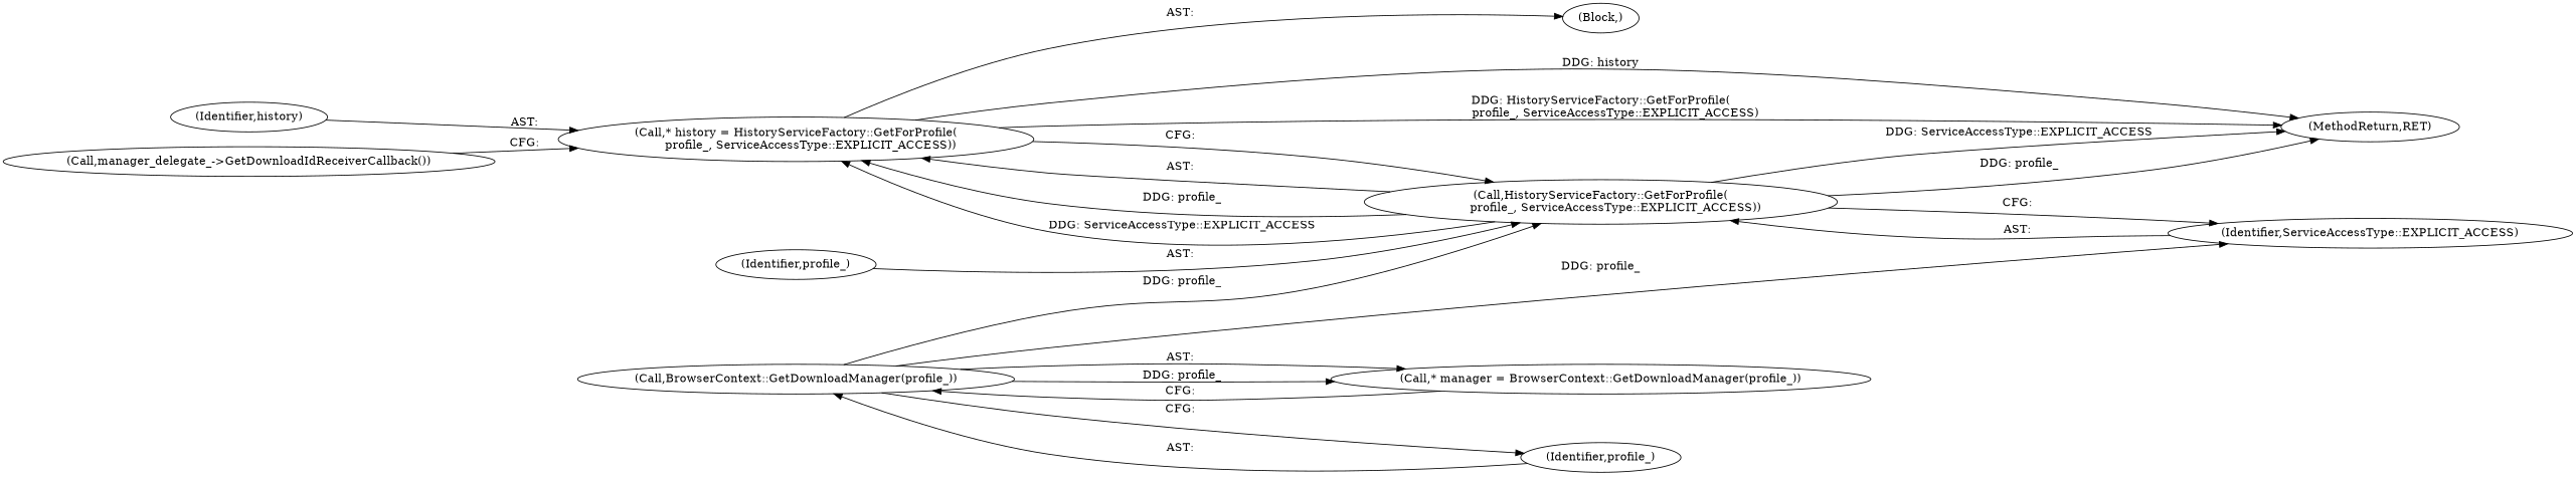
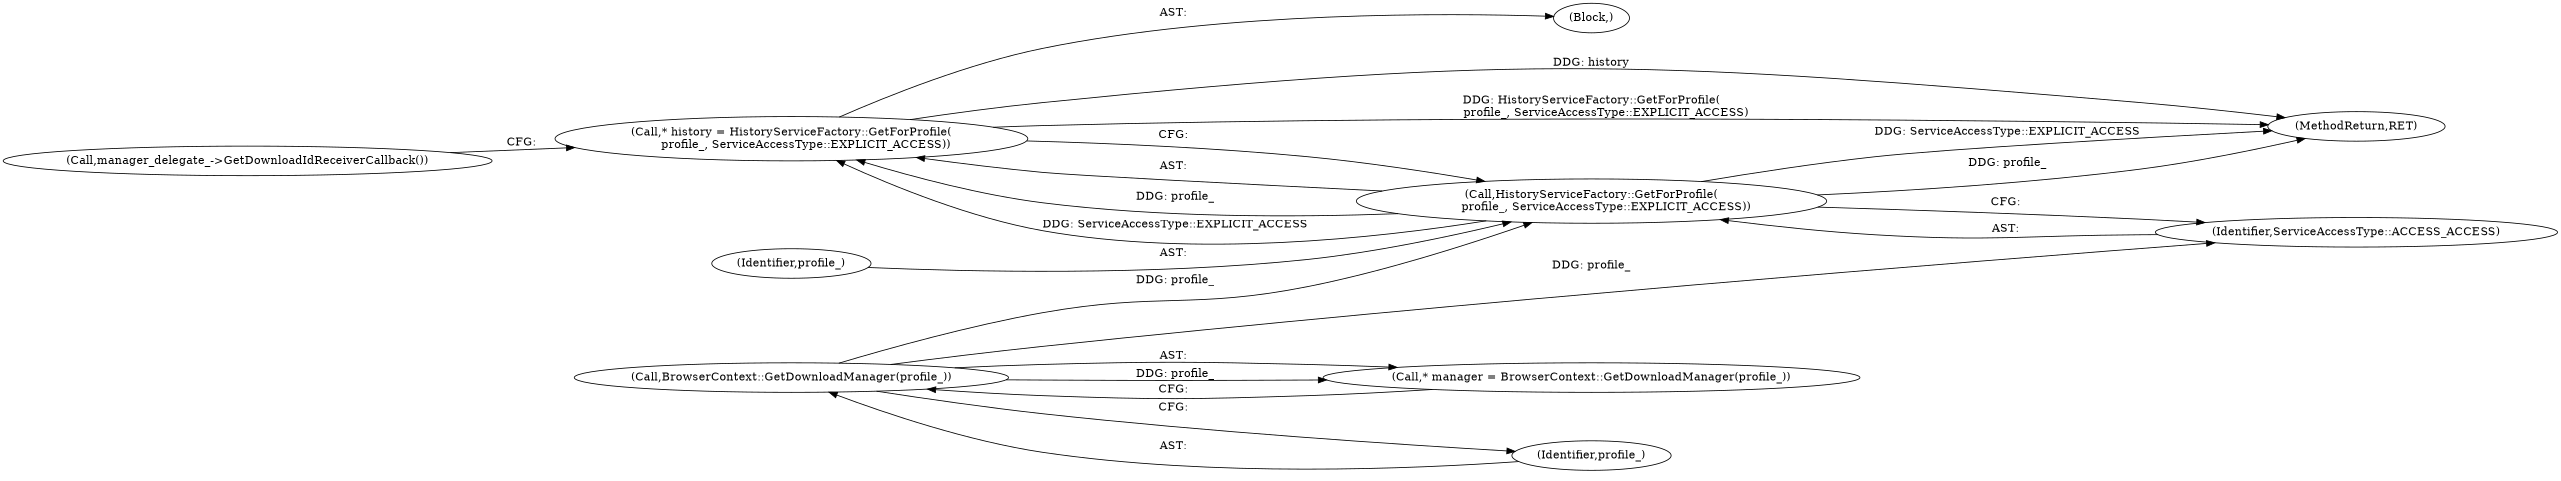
  digraph {
    rankdir=LR
    n1 [label="(Call,* history = HistoryServiceFactory::GetForProfile(\n        profile_, ServiceAccessType::EXPLICIT_ACCESS))"]
    n2 [label="(Call,HistoryServiceFactory::GetForProfile(\n        profile_, ServiceAccessType::EXPLICIT_ACCESS))"]
    n3 [label="(MethodReturn,RET)"]
    n4 [label="(Block,)"]
-   n5 [label="(Identifier,ServiceAccessType::EXPLICIT_ACCESS)"]
+   n5 [label="(Identifier,ServiceAccessType::ACCESS_ACCESS)"]
    n6 [label="(Call,BrowserContext::GetDownloadManager(profile_))"]
    n7 [label="(Call,* manager = BrowserContext::GetDownloadManager(profile_))"]
    n8 [label="(Identifier,profile_)"]
    n9 [label="(Identifier,profile_)"]
-   n10 [label="(Identifier,history)"]
    n11 [label="(Call,manager_delegate_->GetDownloadIdReceiverCallback())"]
    n1 -> n2 [label="CFG: "]
    n1 -> n3 [label="DDG: history"]
    n1 -> n3 [label="DDG: HistoryServiceFactory::GetForProfile(\n        profile_, ServiceAccessType::EXPLICIT_ACCESS)"]
    n1 -> n4 [label="AST: "]
    n2 -> n1 [label="AST: "]
    n2 -> n1 [label="DDG: profile_"]
    n2 -> n1 [label="DDG: ServiceAccessType::EXPLICIT_ACCESS"]
    n2 -> n3 [label="DDG: profile_"]
    n2 -> n3 [label="DDG: ServiceAccessType::EXPLICIT_ACCESS"]
    n2 -> n5 [label="CFG: "]
    n5 -> n2 [label="AST: "]
    n6 -> n2 [label="DDG: profile_"]
    n6 -> n5 [label="DDG: profile_"]
    n6 -> n7 [label="AST: "]
    n6 -> n7 [label="DDG: profile_"]
    n6 -> n8 [label="CFG: "]
    n7 -> n6 [label="CFG: "]
    n8 -> n6 [label="AST: "]
    n9 -> n2 [label="AST: "]
-   n10 -> n1 [label="AST: "]
    n11 -> n1 [label="CFG: "]
  }
